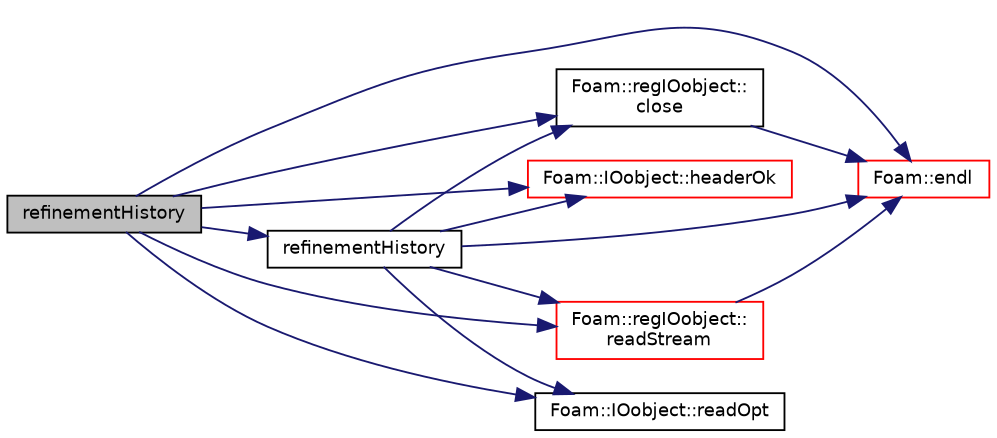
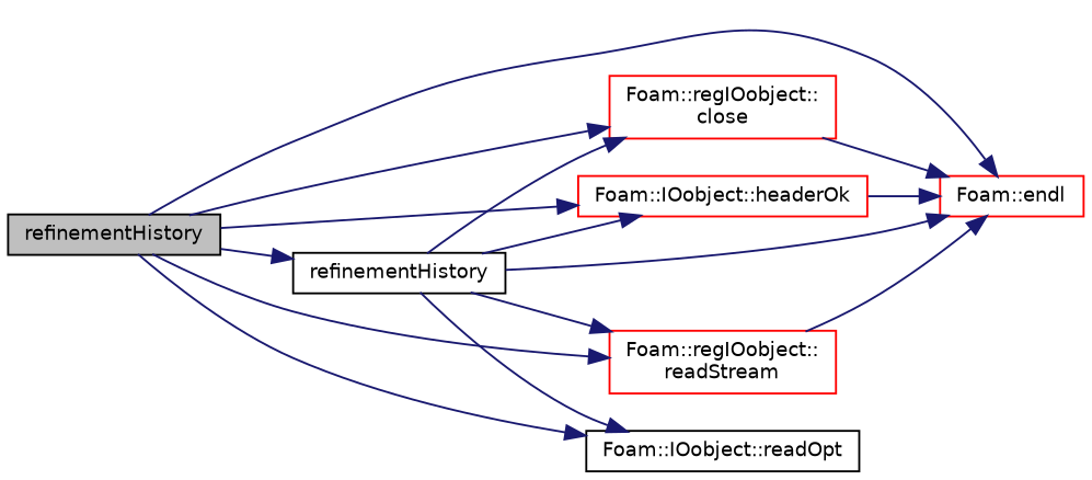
  digraph {
    fontname="DejaVu Sans"
    rankdir=LR
    node [color=red fontname="DejaVu Sans" fontsize=10 shape=record]
    edge [color=midnightblue fontname="DejaVu Sans" fontsize=10 labelfontname=FreeSans labelfontsize=10 style=solid]
    n1 [color=black fillcolor=grey75 fontcolor=black height=0.2 label=refinementHistory style=filled width=0.4]
-   n2 [color=black height=0.2 label="Foam::regIOobject::\lclose" width=0.4]
+   n2 [height=0.2 label="Foam::regIOobject::\lclose" width=0.4]
    n3 [height=0.2 label="Foam::endl" width=0.4]
    n4 [height=0.2 label="Foam::IOobject::headerOk" width=0.4]
    n5 [color=black height=0.2 label="Foam::IOobject::readOpt" width=0.4]
    n6 [height=0.2 label="Foam::regIOobject::\lreadStream" width=0.4]
    n7 [color=black height=0.2 label=refinementHistory width=0.4]
    n1 -> n2
    n1 -> n3
    n1 -> n4
    n1 -> n5
    n1 -> n6
    n1 -> n7
    n2 -> n3
+   n4 -> n3
    n6 -> n3
    n7 -> n2
    n7 -> n3
    n7 -> n4
    n7 -> n5
    n7 -> n6
  }
